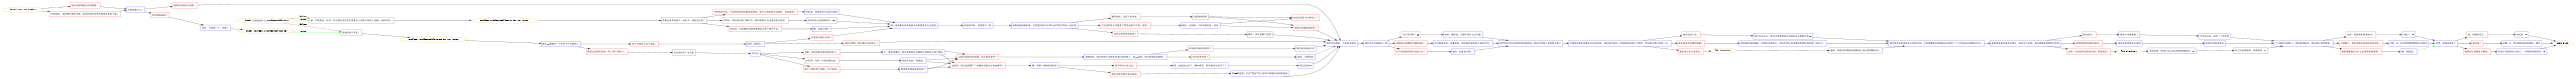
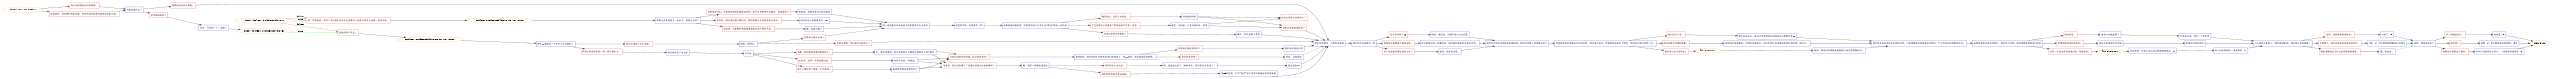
  digraph {
    fontname="DejaVu Sans Mono"
    rankdir=LR
    node [color=blue fontname="DejaVu Sans Mono" shape=box]
    edge [fontname="DejaVu Sans Mono"]
    "AoiRank4Convo3 begins." [color=orange shape=""]
    n2 [color=red label="你从未跟我提过你的家庭。"]
    n3 [color=red label="你知道的，我们聊过很多话题，但你的成长背景对我来说还是个谜。"]
    n4 [label="你想知道什么？"]
    n5 [color=red label="跟我说说你的父母吧。"]
    n6 [color=red label="有兄弟姐妹吗？"]
    n7 [label="他们以前很好，只是有点疏远"]
    n8 [label="没有，只有我一个。你呢？"]
    n9 [label="我们并不总是看法一致"]
    n10 [color=orange label="Check boolean DrifterSiblingYes" shape=""]
    n11 [color=red label="关于音乐吗？:P"]
    n12 [color=red label="我相信大多数孩子都是这样。"]
    n13 [color=red label="关于你该如何度过你的人生？"]
    n14 [color=red label="我曾经有个手足。"]
    n15 [label="哈哈，确实是，但那不是什么大问题"]
    n16 [label="你可能是对的。有趣的是，我们如此相似却又如此不同。"]
    n17 [label="是的。或多或少吧。"]
    n18 [color=orange label="Boolean DrifterSiblingYes is now true." shape=""]
-   n19 [color=orange label="Check 你想知道什么 DrifterSiblingNo" shape=""]
+   n19 [color=orange label="Check boolean DrifterSiblingNo" shape=""]
    n20 [color=red label="哦，严格来说，没有？不过我们这些在扎里曼号上的孩子基本上是被一起带大的。"]
    n21 [label="我对自己的生活风险容忍度很高。我的父母呢？就没那么高了"]
    n22 [label="曾经……我能问一下发生了什么事吗？"]
    n23 [color=orange label="Boolean DrifterSiblingNo is now true." shape=""]
    n24 [label="当我告诉他们我要去当兵的时候，他们很不高兴。即使我说这是为了维和，也没能让他们好受一点。"]
    n25 [color=red label="和我父母所经历的一样。那个墙中人。"]
    n26 [color=red label="我不太想深入这个话题。"]
    n27 [label="和那么多其他孩子一起长大，感觉怎么样？"]
    n28 [color=red label="他们担心女儿的安全。"]
    n29 [color=red label="他们低估了你。"]
    n30 [color=red label="他们应该为你感到骄傲。"]
    n31 [label="你已经经历了这么多"]
    n32 [label="好吧。我明白。"]
    n33 [color=red label="有时候还可以。不是所有的回忆都是美好的。孩子们有时候可以很坏，你知道吗？"]
    n34 [color=red label="非常好。我们真的很了解对方。那时候我认为这是理所当然的。"]
    n35 [color=red label="说实话，大多数时候我都希望自己是个独生子女。"]
    n36 [color=orange label="+10 Chemistry" shape=""]
    n37 [label="我不这么认为。他们只是希望他们的独生女儿能够平安……"]
    n38 [label="我想他们是骄傲的，但他们也很担心。他们不想让任何事情伤害到他们唯一的女儿。"]
    n39 [label="对不起"]
    n40 [color=red label="你喜欢当独生女吗？"]
    n41 [color=red label="你的父母呢？他们是什么样的人？"]
    n42 [label="我知道。我猜没有什么是完美的"]
    n43 [label="听到你这么说我很高兴 ^_^"]
    n44 [label="噢，真是太糟了"]
    n45 [label="确实。希望当时我能更感激他们……也更理解他们。"]
    n46 [label="我非常幸运有这样关心我的父母。只是遗憾我们的家庭从未找到一个公开表达这种爱的方式。"]
    n47 [color=red label="抱歉，我没想把这事扯到我身上。"]
    n48 [color=red label="没关系。总有一天我会报仇的。"]
    n49 [color=red label="每个人都经历了很多。不只是我。"]
    n50 [label="我一直想象在有其他孩子的家庭里长大会更好"]
    n51 [label="如果我有机会再见到他们，我会尽力补偿。我会用爱来浇灌他们哈哈"]
    n52 [label="不，真的没事的。我只是很高兴你愿意让我更深入地了解你"]
    n53 [label="你肯定会的。我相信。"]
    n54 [label="那就更有理由互相支持了"]
    n55 [label="虽然有学校，但感觉不一样"]
    n56 [color=red label="祝你好运。"]
    n57 [color=red label="总有一天你会再见到他们的。我敢肯定。"]
    n58 [color=red label="希望你能有这样的机会。"]
    n59 [color=red label="让我们回到你的话题。你父母还在吗？"]
    n60 [color=red label="你真好。我们说到哪了？你要告诉我你父母的事吗？"]
    n61 [label="如果爸爸妈妈吵架，学校里的孩子们并不会*真正*和你一起经历"]
    n62 [label="谢谢……大概是吧？"]
    n63 [color=orange label="+10 Chemistry" shape=""]
    n64 [label="我会尽我所能让它实现"]
    n65 [label="我想是的。我已经很久没有听到他们的消息了，但……是的。他们应该还在家吧。"]
    n66 [label="啊，诸星一家确实很幸福"]
    n67 [color=red label="不过这样至少你避免了和其他孩子打架。哈哈。"]
    n68 [color=red label="你的父母经常吵架吗？"]
    n69 [color=red label="确实如此。总有人在身边。"]
    n70 [label="不管怎么说，回忆一下也不错"]
    n71 [label="你知道吗，听别人这么说让我感觉更真实 <3"]
    n72 [label="谢谢你问起来他们"]
    n73 [color=red label="你为此高兴吗？"]
    n74 [color=red label="你和他们相处得好吗？"]
    n75 [color=red label="我不知道你是不是认真的。"]
    n76 [color=red label="怪不得你人这么好。"]
    n77 [label="确实。这倒是一个意外的好处，哈哈"]
    n78 [label="哦不，我不是那个意思"]
    n79 [label="这真的很特别"]
    n80 [label="六人组的大多数人一想到家就郁闷，我们很少谈到家庭。"]
    n81 [label="有人问起我爸妈，感觉真好 :)"]
    n82 [label="哈哈，当然是啦"]
    n83 [label="我们相处得还行吧"]
    n84 [label="我——算是吧。不过“快乐”这个词并不能很好形容我爸妈"]
    n85 [label="哦，你真是太好了。嘿……其实，我可能有点夸张了？"]
    n86 [color=red label="你和父母相处得好吗？"]
    n87 [color=red label="你的父母是什么样的人？"]
    n88 [color=red label="当然，亚瑟和埃莉诺除外。"]
    n89 [color=red label="太遗憾了。我们应该好好保留这些记忆。"]
    n90 [color=red label="我能理解他们为什么会有那样的感受。"]
    n91 [label="我父母曾……"]
    n92 [label="当然了 <3"]
    n93 [label="同意 :) 不过我也能理解他们的想法"]
    n94 [label="嗯。我也是。"]
    n95 [label="好吧，我现在得走了"]
    n96 [color=red label="好。照顾好自己。"]
    n97 [color=red label="现在吗？"]
    n98 [color=red label="谢谢你让我更加了解你。"]
    n99 [label="你也是 <3"]
    n100 [label="是啊 :) 我们很快就会再聊的，傻瓜"]
    n101 [label="有你让我觉得这么安心，一切都变得很容易 <3"]
    "Chat ends." [color=orange shape=""]
    "AoiRank4Convo3 begins." -> n2
    "AoiRank4Convo3 begins." -> n3
    n2 -> n4
    n3 -> n4
    n4 -> n5
    n4 -> n6
    n5 -> n7
    n6 -> n8
    n7 -> n9
    n8 -> n10
    n9 -> n11
    n9 -> n12
    n9 -> n13
    n10 -> n14 [color=green label=true]
    n11 -> n15
    n12 -> n16
    n13 -> n17
    n14 -> n18
    n15 -> n21
    n16 -> n21
    n17 -> n21
    n18 -> n22
    n19 -> n14 [color=brown label=false]
    n19 -> n20 [color=green label=true]
    n19 -> n20 [color=brown label=false]
    n20 -> n23
    n21 -> n24
    n22 -> n25
    n22 -> n26
    n23 -> n27
    n24 -> n28
    n24 -> n29
    n24 -> n30
    n25 -> n31
    n26 -> n32
    n27 -> n33
    n27 -> n34
    n27 -> n35
    n28 -> n36
    n29 -> n37
    n30 -> n38
    n31 -> n39
    n32 -> n40
    n32 -> n41
    n33 -> n42
    n34 -> n43
    n35 -> n44
    n36 -> n45
    n37 -> n46
    n38 -> n46
    n39 -> n47
    n39 -> n48
    n39 -> n49
    n40 -> n50
    n41 -> n7
    n42 -> n50
    n43 -> n50
    n44 -> n50
    n45 -> n46
    n46 -> n51
    n47 -> n52
    n48 -> n53
    n49 -> n54
    n50 -> n55
    n51 -> n56
    n51 -> n57
    n51 -> n58
    n52 -> n59
    n52 -> n60
    n53 -> n59
    n53 -> n60
    n54 -> n59
    n54 -> n60
    n55 -> n61
    n56 -> n62
    n57 -> n63
    n58 -> n64
    n59 -> n65
    n60 -> n66
    n61 -> n67
    n61 -> n68
    n61 -> n69
    n62 -> n70
    n63 -> n71
    n64 -> n72
    n65 -> n73
    n65 -> n74
    n66 -> n75
    n66 -> n76
    n67 -> n77
    n68 -> n78
    n69 -> n79
    n70 -> n80
    n71 -> n81
    n72 -> n80
    n73 -> n82
    n74 -> n83
    n75 -> n84
    n76 -> n85
    n77 -> n86
    n77 -> n87
    n78 -> n7
    n79 -> n86
    n79 -> n87
    n80 -> n88
    n80 -> n89
    n80 -> n90
    n81 -> n80
    n82 -> n7 [color=brown]
    n83 -> n7
    n84 -> n7
    n85 -> n91
    n86 -> n7
    n88 -> n92
    n89 -> n93
    n90 -> n94
    n91 -> n7
    n92 -> n95
    n93 -> n95
    n94 -> n95 [color=green]
    n95 -> n96
    n95 -> n97
    n95 -> n98
    n96 -> n99
    n97 -> n100
    n98 -> n101
    n99 -> "Chat ends."
    n100 -> "Chat ends."
    n101 -> "Chat ends."
  }
